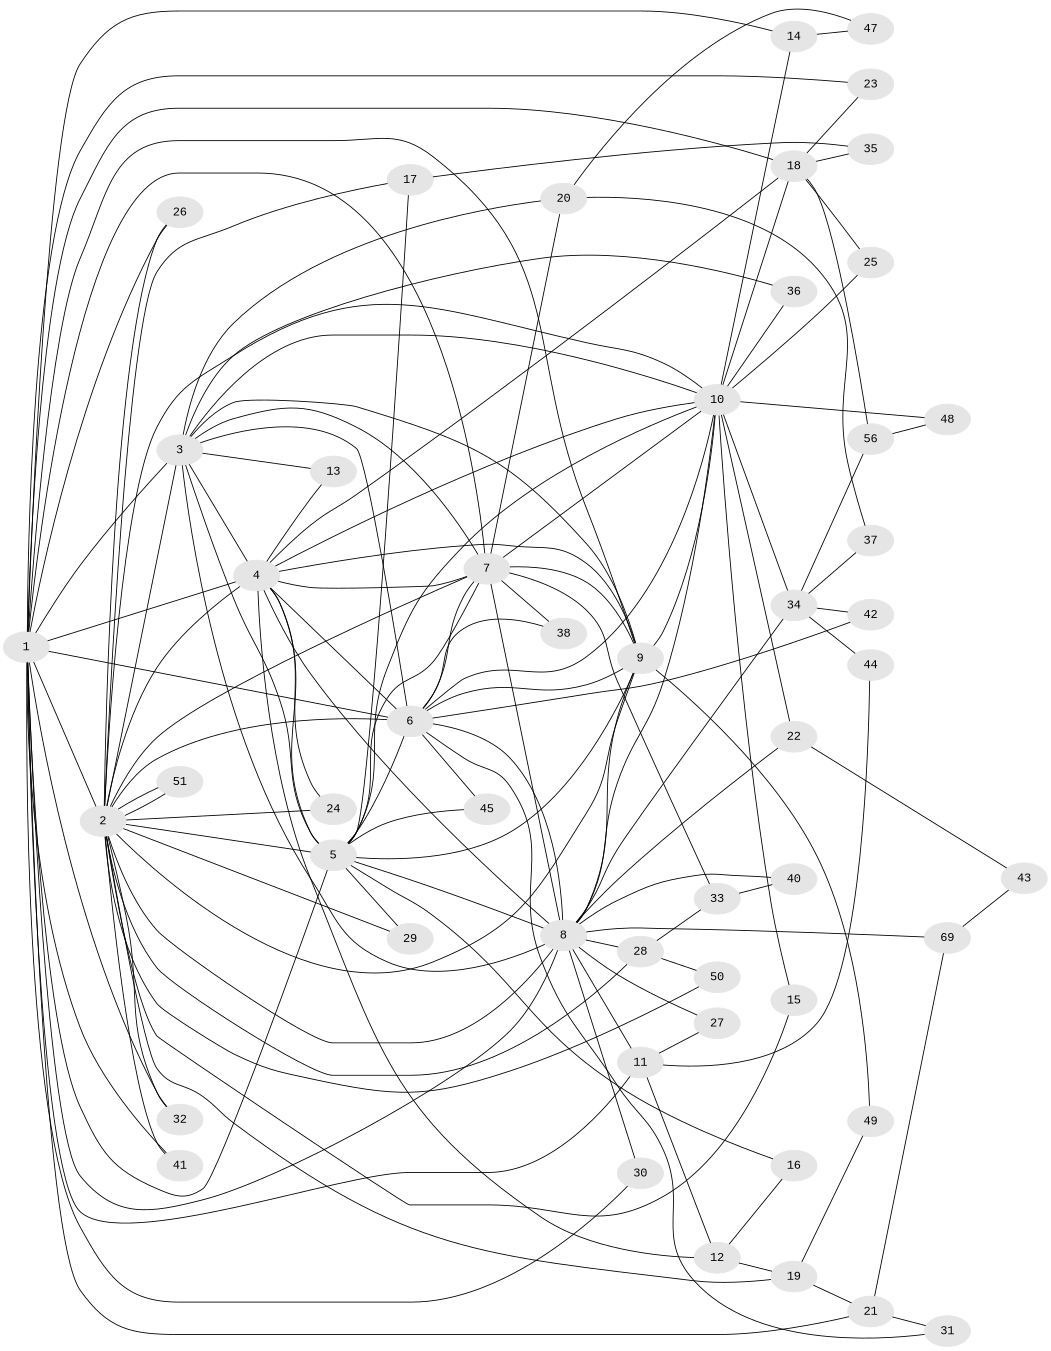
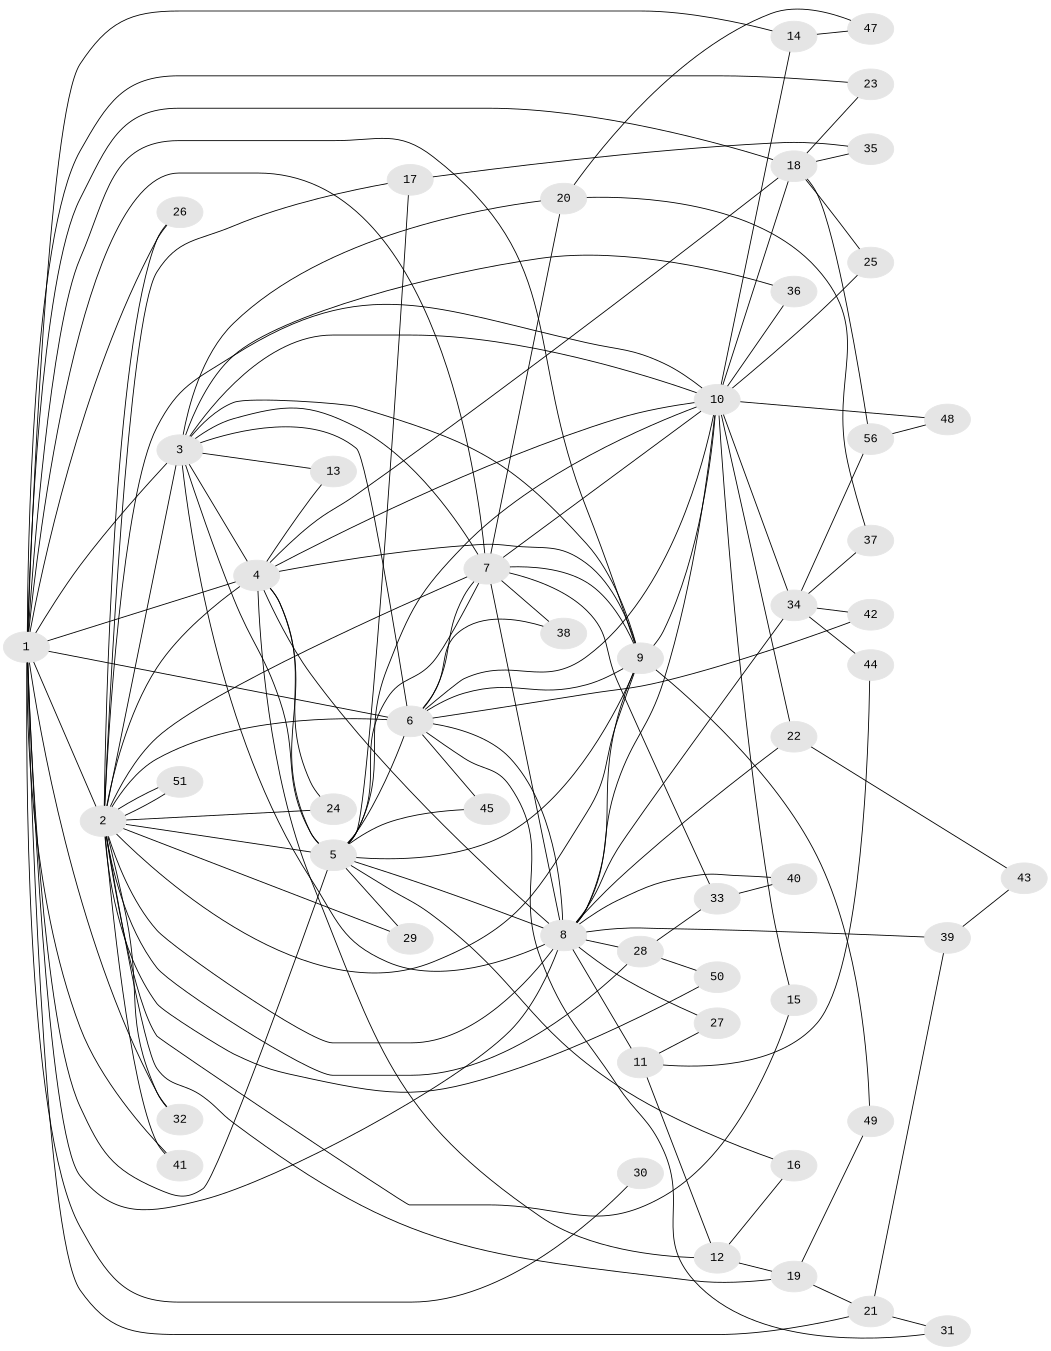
  graph {
    fontname="Liberation Mono"
    rankdir=LR
    node [color=gray90 fontname="Liberation Mono" style=filled]
    edge [fontname="Liberation Mono"]
    1
    2
    3
    4
    5
    6
    7
    8
    9
    11
    14
    21
    23
    26
    30
    32
    41
    18
    10
    15
    17
    19
    24
    28
    29
    50
    51
    13
    20
    36
    12
    16
    45
    31
    38
    42
    33
    22
    27
    34
-   39 [label=69]
+   39
    40
    49
    25
    48
    44
    47
    35
    37
    n50 [label=56]
    43
    1 -- 2
    1 -- 3
    1 -- 4
    1 -- 5
    1 -- 6
    1 -- 7
    1 -- 8
    1 -- 9
-   1 -- 11
    1 -- 14
    1 -- 21
    1 -- 23
    1 -- 26
    1 -- 30
    1 -- 32
    1 -- 41
    1 -- 18
    2 -- 3
    2 -- 4
    2 -- 5
    2 -- 6
    2 -- 7
    2 -- 8
    2 -- 9
    2 -- 26
    2 -- 32
    2 -- 41
    2 -- 10
    2 -- 15
    2 -- 17
    2 -- 19
    2 -- 24
    2 -- 28
    2 -- 29
    2 -- 50
    2 -- 51
    2 -- 51
    3 -- 4
    3 -- 5
    3 -- 6
    3 -- 7
    3 -- 8
    3 -- 9
    3 -- 10
    3 -- 13
    3 -- 20
    3 -- 36
    4 -- 5
-   4 -- 6
-   4 -- 7
    4 -- 8
    4 -- 9
    4 -- 18
    4 -- 10
    4 -- 24
    4 -- 13
    4 -- 12
    5 -- 6
    5 -- 7
    5 -- 8
    5 -- 9
    5 -- 10
    5 -- 17
    5 -- 29
    5 -- 16
    5 -- 45
    6 -- 7
    6 -- 8
    6 -- 9
    6 -- 10
    6 -- 45
    6 -- 31
    6 -- 38
    6 -- 42
    7 -- 8
    7 -- 9
    7 -- 10
    7 -- 20
    7 -- 38
    7 -- 33
    8 -- 9
    8 -- 11
-   8 -- 30
    8 -- 10
    8 -- 28
    8 -- 22
    8 -- 27
    8 -- 34
    8 -- 39
    8 -- 40
    9 -- 10
    9 -- 49
    11 -- 12
    11 -- 27
    11 -- 44
    14 -- 47
    21 -- 31
    21 -- 39
    18 -- 23
    18 -- 25
    18 -- 35
    18 -- n50
    10 -- 14
    10 -- 18
    10 -- 15
    10 -- 36
    10 -- 22
    10 -- 34
    10 -- 25
    10 -- 48
    17 -- 35
    19 -- 21
    19 -- 49
    28 -- 50
    28 -- 33
    20 -- 47
    20 -- 37
    12 -- 19
    12 -- 16
    33 -- 40
    22 -- 43
    34 -- 42
    34 -- 44
    34 -- 37
    34 -- n50
    39 -- 43
    n50 -- 48
  }
